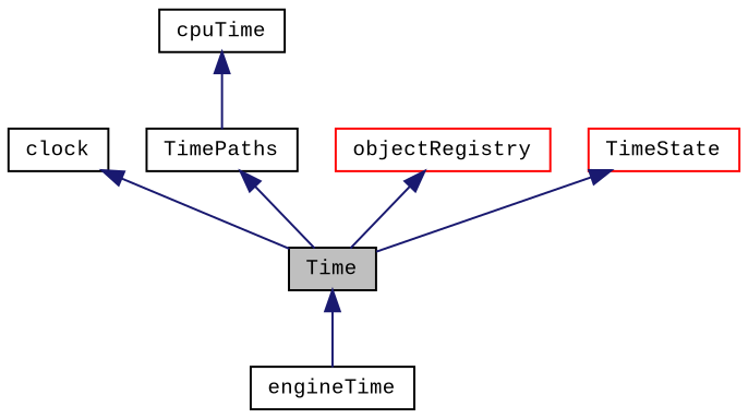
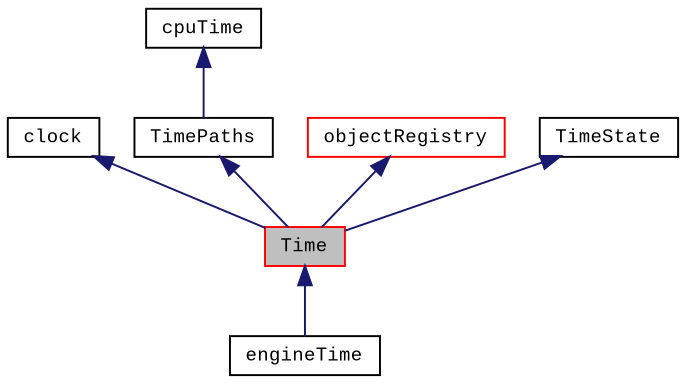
  digraph {
    fontname="Liberation Mono"
    node [color=black fontname="Liberation Mono" fontsize=10 shape=record]
    edge [color=midnightblue dir=back fontname="Liberation Mono" fontsize=10 labelfontname=FreeSans labelfontsize=10 style=solid]
-   n1 [fillcolor=grey75 fontcolor=black height=0.2 label=Time style=filled width=0.4]
+   n1 [color=red fillcolor=grey75 fontcolor=black height=0.2 label=Time style=filled width=0.4]
    n2 [height=0.2 label=engineTime width=0.4]
    n3 [height=0.2 label=clock width=0.4]
    n4 [height=0.2 label=cpuTime width=0.4]
    n5 [height=0.2 label=TimePaths width=0.4]
    n6 [color=red height=0.2 label=objectRegistry width=0.4]
-   n7 [color=red height=0.2 label=TimeState width=0.4]
+   n7 [height=0.2 label=TimeState width=0.4]
    n1 -> n2
    n3 -> n1
    n4 -> n5
    n5 -> n1
    n6 -> n1
    n7 -> n1
  }
